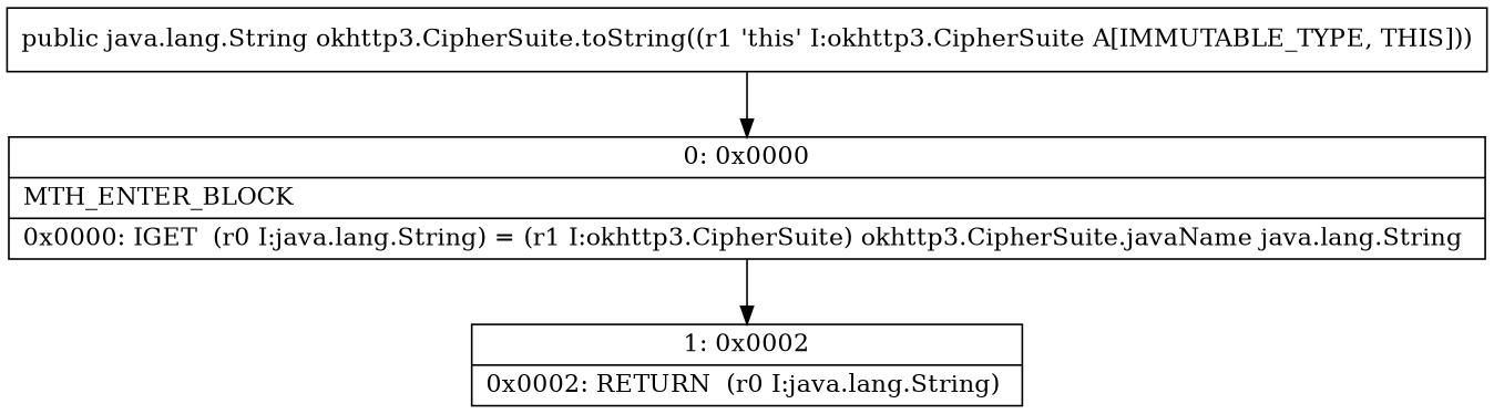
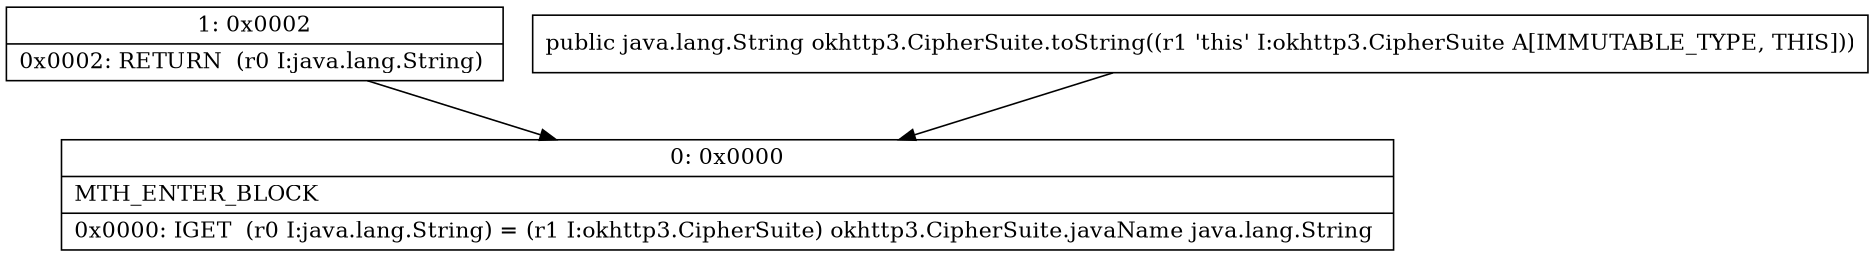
  digraph {
    node [shape=record]
    n1 [label="{0\:\ 0x0000|MTH_ENTER_BLOCK\l|0x0000: IGET  (r0 I:java.lang.String) = (r1 I:okhttp3.CipherSuite) okhttp3.CipherSuite.javaName java.lang.String \l}"]
    n2 [label="{1\:\ 0x0002|0x0002: RETURN  (r0 I:java.lang.String) \l}"]
    n3 [label="{public java.lang.String okhttp3.CipherSuite.toString((r1 'this' I:okhttp3.CipherSuite A[IMMUTABLE_TYPE, THIS])) }"]
-   n1 -> n2
+   n2 -> n1
    n3 -> n1
  }
